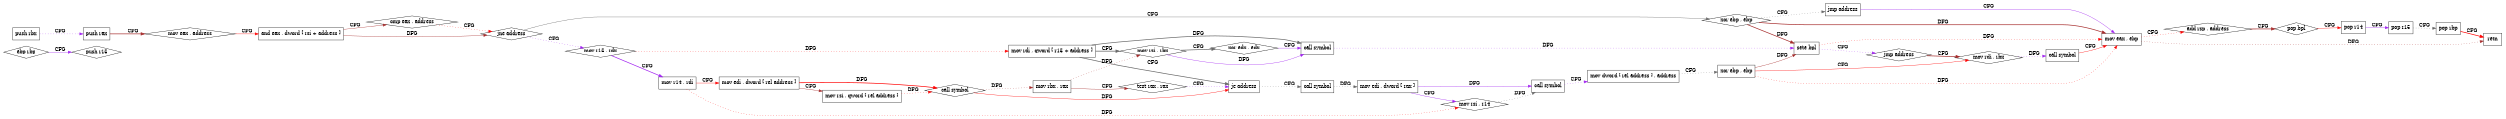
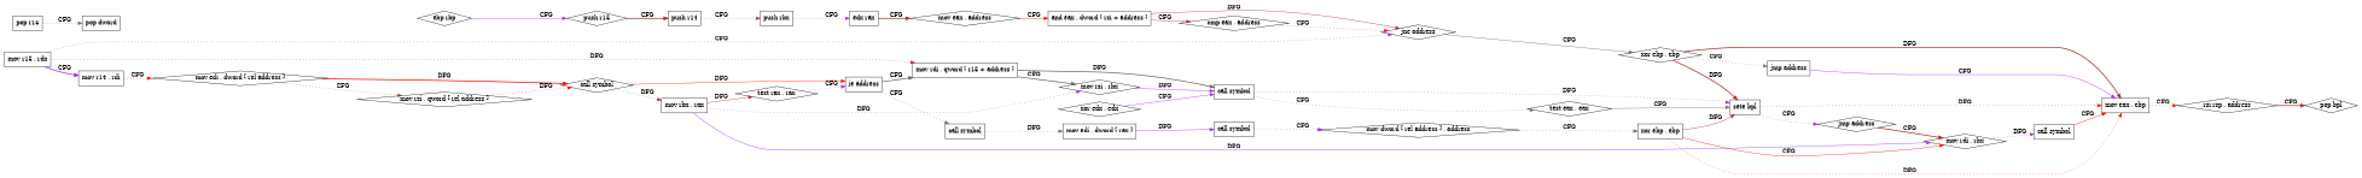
  digraph {
    rankdir=LR
    node [shape=box]
    edge [color=purple style=dotted]
    n1 [label="ebp rbp" shape=diamond]
    n2 [label="push r15" shape=diamond]
+   n3 [label="push r14"]
    n4 [label="push rbx"]
-   n5 [label="push rax"]
+   n5 [label="edx rax"]
    n6 [label="mov eax , address" shape=diamond]
    n7 [label="and eax , dword [ rsi + address ]"]
    n8 [label="cmp eax , address" shape=diamond]
    n9 [label="jne address" shape=diamond]
    n10 [label="xor ebp , ebp" shape=diamond]
-   n11 [label="mov r15 , rdx" shape=diamond]
+   n11 [label="mov r15 , rdx"]
    n12 [label="jmp address"]
    n13 [label="mov eax , ebp"]
    n14 [label="sete bpl"]
    n15 [label="mov r14 , rdi"]
    n16 [label="mov rdi , qword [ r15 + address ]"]
-   n17 [label="add rsp , address" shape=diamond]
-   n18 [label=retn]
+   n17 [label="rsi rsp , address" shape=diamond]
    n19 [label="jmp address" shape=diamond]
-   n20 [label="mov edi , dword [ rel address ]"]
-   n21 [label="mov rsi , r14" shape=diamond]
+   n20 [label="mov edi , dword [ rel address ]" shape=diamond]
    n22 [label="mov rsi , rbx" shape=diamond]
    n23 [label="call symbol"]
    n24 [label="pop bpl" shape=diamond]
-   n25 [label="mov rsi , qword [ rel address ]"]
+   n25 [label="mov rsi , qword [ rel address ]" shape=diamond]
    n26 [label="call symbol" shape=diamond]
    n27 [label="call symbol"]
    n28 [label="mov rbx , rax"]
    n29 [label="je address"]
    n30 [label="test rax , rax" shape=diamond]
    n31 [label="mov rdi , rbx" shape=diamond]
    n32 [label="call symbol"]
    n33 [label="call symbol"]
    n34 [label="xor edx , edx" shape=diamond]
    n35 [label="mov edi , dword [ rax ]"]
-   n37 [label="pop r14"]
+   n36 [label="test eax , eax" shape=diamond]
    n38 [label="pop r15"]
-   n39 [label="pop rbp"]
-   n40 [label="mov dword [ rel address ] , address"]
+   n39 [label="pop dword"]
+   n40 [label="mov dword [ rel address ] , address" shape=diamond]
    n41 [label="xor ebp , ebp"]
    n1 -> n2 [label=CFG style=solid]
+   n2 -> n3 [color=brown label=CFG style=bold]
+   n3 -> n4 [color=brown label=CFG]
    n4 -> n5 [label=CFG]
    n5 -> n6 [color=brown label=CFG style=bold]
    n6 -> n7 [color=red label=CFG style=solid]
    n7 -> n8 [color=brown label=CFG style=solid]
    n7 -> n9 [color=brown label=DFG style=solid]
    n8 -> n9 [color=red label=CFG]
    n9 -> n10 [color=gray40 label=CFG style=solid]
-   n9 -> n11 [label=CFG]
+   n11 -> n9 [label=CFG]
    n10 -> n12 [color=gray40 label=CFG]
    n10 -> n13 [color=brown label=DFG style=bold]
    n10 -> n14 [color=brown label=DFG style=bold]
    n11 -> n15 [label=CFG style=bold]
    n11 -> n16 [color=red label=DFG]
    n12 -> n13 [label=CFG style=solid]
    n13 -> n17 [color=red label=CFG]
-   n13 -> n18 [color=brown label=DFG]
    n14 -> n13 [color=red label=DFG]
    n14 -> n19 [label=CFG]
-   n15 -> n20 [color=red label=CFG style=solid]
-   n15 -> n21 [color=red label=DFG]
+   n15 -> n20 [color=red label=CFG]
    n16 -> n22 [color=gray40 label=CFG style=bold]
    n16 -> n23 [color=gray40 label=DFG style=bold]
    n17 -> n24 [color=brown label=CFG style=bold]
    n19 -> n31 [color=brown label=CFG style=bold]
-   n20 -> n25 [color=brown label=CFG style=solid]
+   n20 -> n25 [color=brown label=CFG]
    n20 -> n26 [color=red label=DFG style=bold]
-   n21 -> n27 [color=gray40 label=DFG]
    n22 -> n23 [label=DFG style=solid]
-   n22 -> n34 [color=gray40 label=CFG style=bold]
    n23 -> n14 [label=DFG]
-   n24 -> n37 [color=red label=CFG style=solid]
+   n23 -> n36 [color=gray40 label=CFG]
    n25 -> n26 [color=red label=DFG]
    n26 -> n28 [color=brown label=DFG]
    n26 -> n29 [color=red label=DFG style=solid]
    n27 -> n40 [label=CFG]
-   n28 -> n22 [color=brown label=DFG]
-   n28 -> n30 [color=brown label=CFG style=solid]
-   n16 -> n29 [color=gray40 label=CFG style=bold]
+   n28 -> n22 [label=DFG]
+   n28 -> n30 [color=brown label=DFG style=solid]
+   n28 -> n31 [label=DFG style=solid]
+   n29 -> n16 [color=gray40 label=CFG style=bold]
    n29 -> n32 [color=gray40 label=CFG]
    n30 -> n29 [label=CFG]
    n31 -> n33 [label=DFG]
    n32 -> n35 [color=gray40 label=DFG]
    n33 -> n13 [color=red label=CFG style=solid]
    n34 -> n23 [label=CFG style=solid]
-   n35 -> n21 [label=CFG style=solid]
    n35 -> n27 [label=DFG style=solid]
-   n37 -> n38 [label=CFG style=solid]
+   n36 -> n14 [color=gray40 label=CFG style=solid]
    n38 -> n39 [color=gray40 label=CFG]
-   n39 -> n18 [color=red label=CFG style=bold]
    n40 -> n41 [color=gray40 label=CFG]
    n41 -> n13 [color=red label=DFG]
    n41 -> n14 [color=brown label=DFG style=solid]
    n41 -> n31 [color=red label=CFG style=solid]
  }
